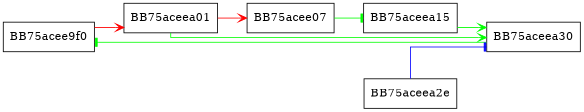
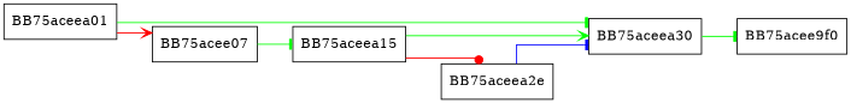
  digraph {
    rankdir=LR
    splines=ortho
    node [shape=box]
    edge [arrowhead=tee color=green]
    BB75acee9f0
    BB75aceea01
    BB75aceea30
    n4 [label=BB75acee07]
    BB75aceea15
    BB75aceea2e
-   BB75acee9f0 -> BB75aceea01 [arrowhead=vee color=red]
-   BB75aceea01 -> BB75aceea30 [arrowhead=vee]
+   BB75aceea01 -> BB75aceea30
    BB75aceea01 -> n4 [arrowhead=vee color=red]
    BB75aceea30 -> BB75acee9f0
    n4 -> BB75aceea15
    BB75aceea15 -> BB75aceea30 [arrowhead=vee]
+   BB75aceea15 -> BB75aceea2e [arrowhead=dot color=red]
    BB75aceea2e -> BB75aceea30 [color=blue]
  }
